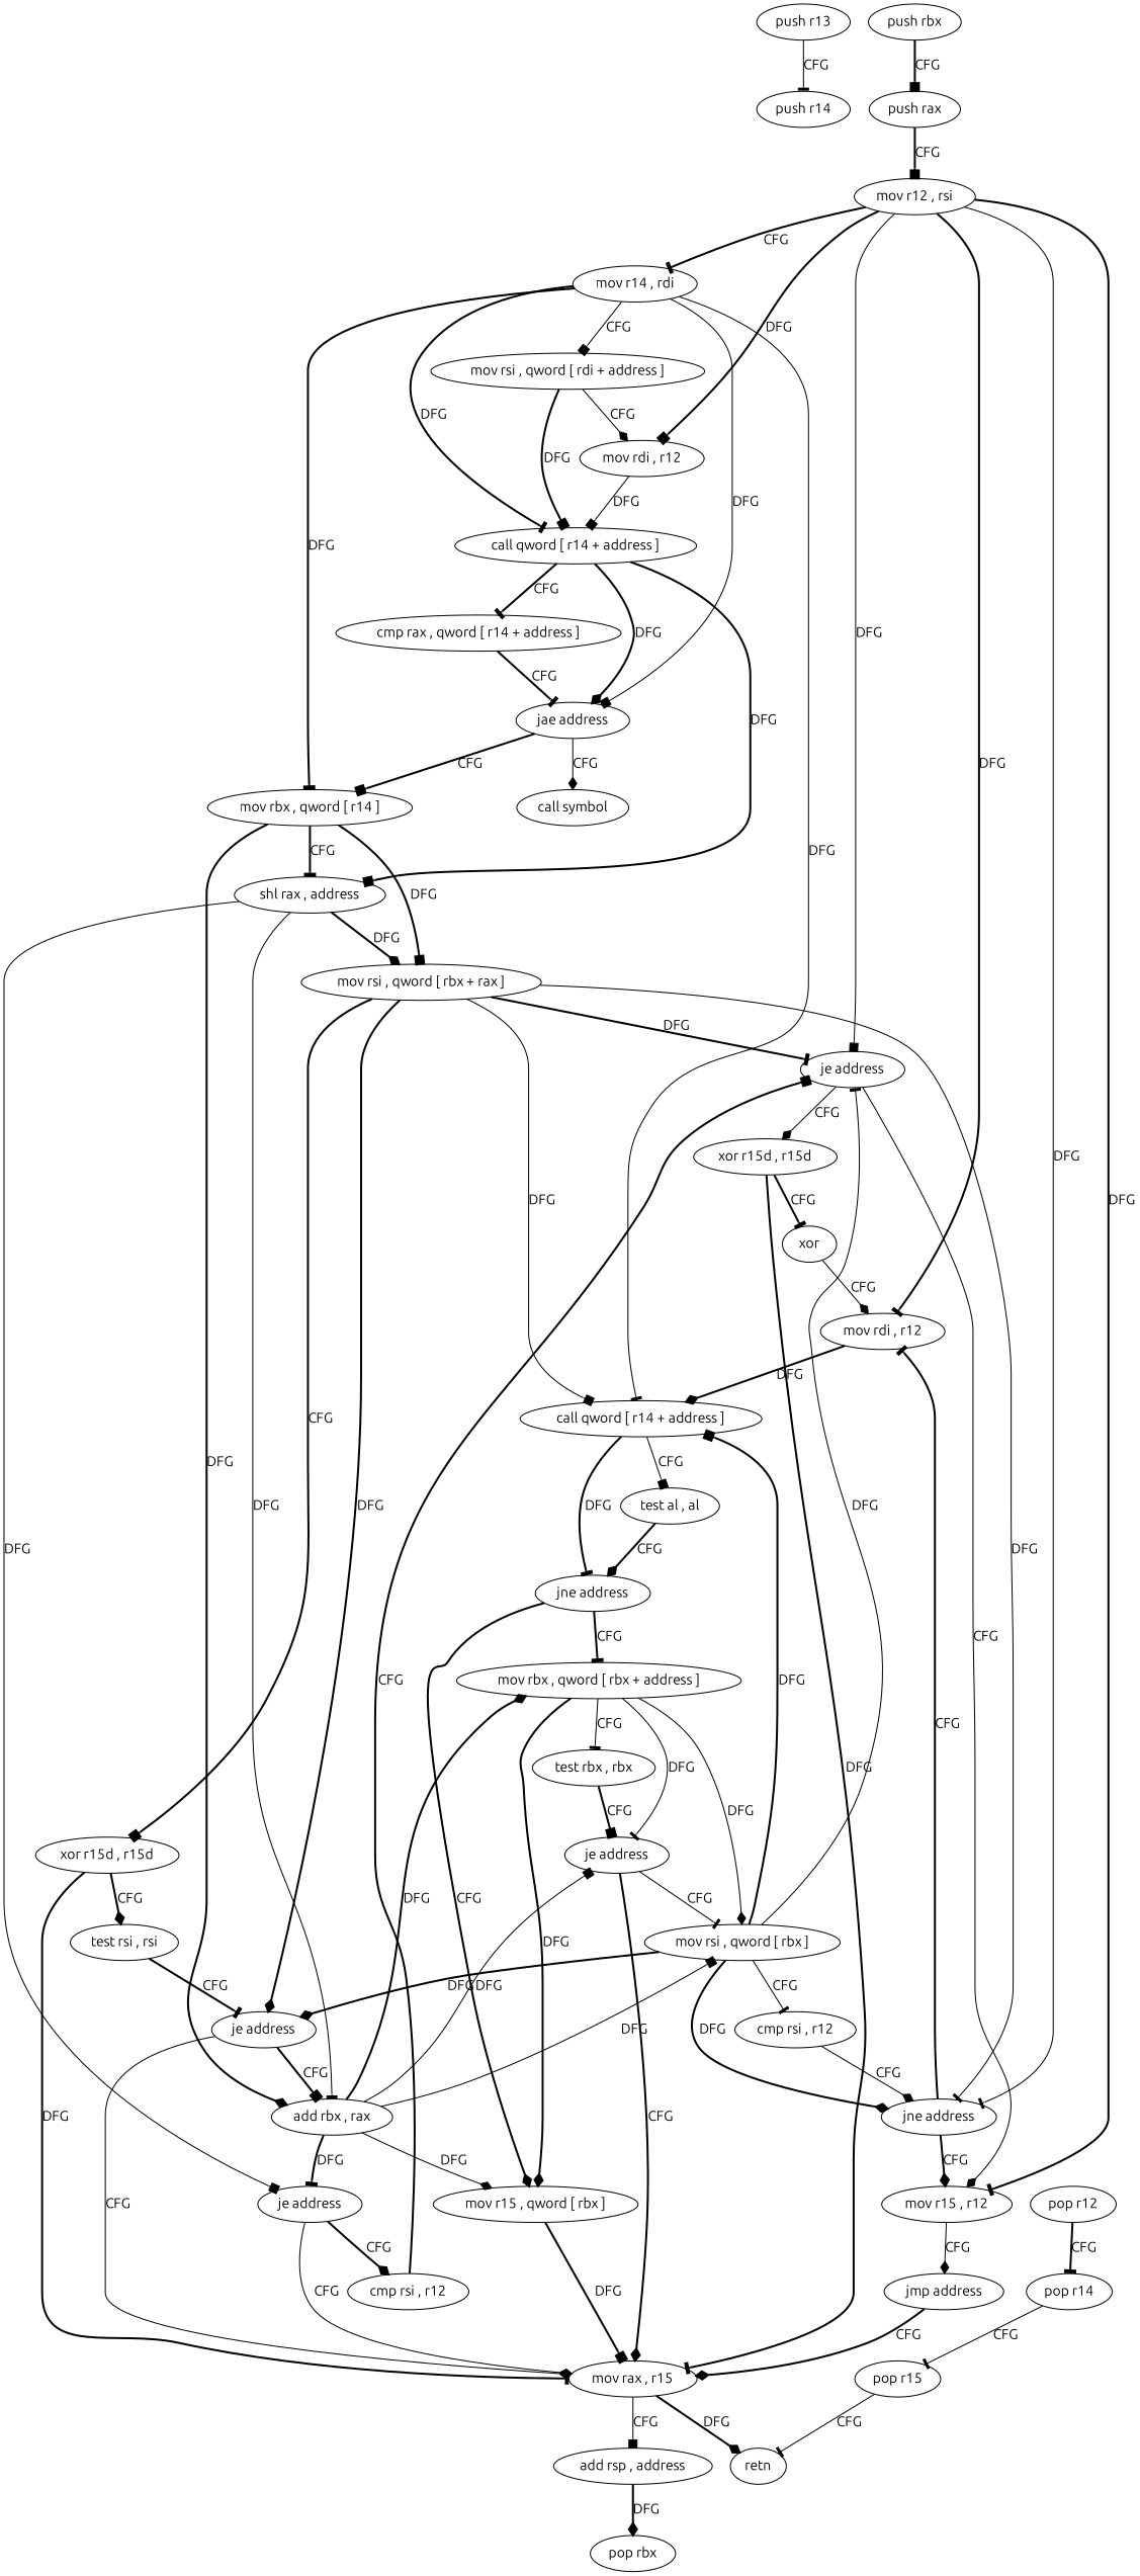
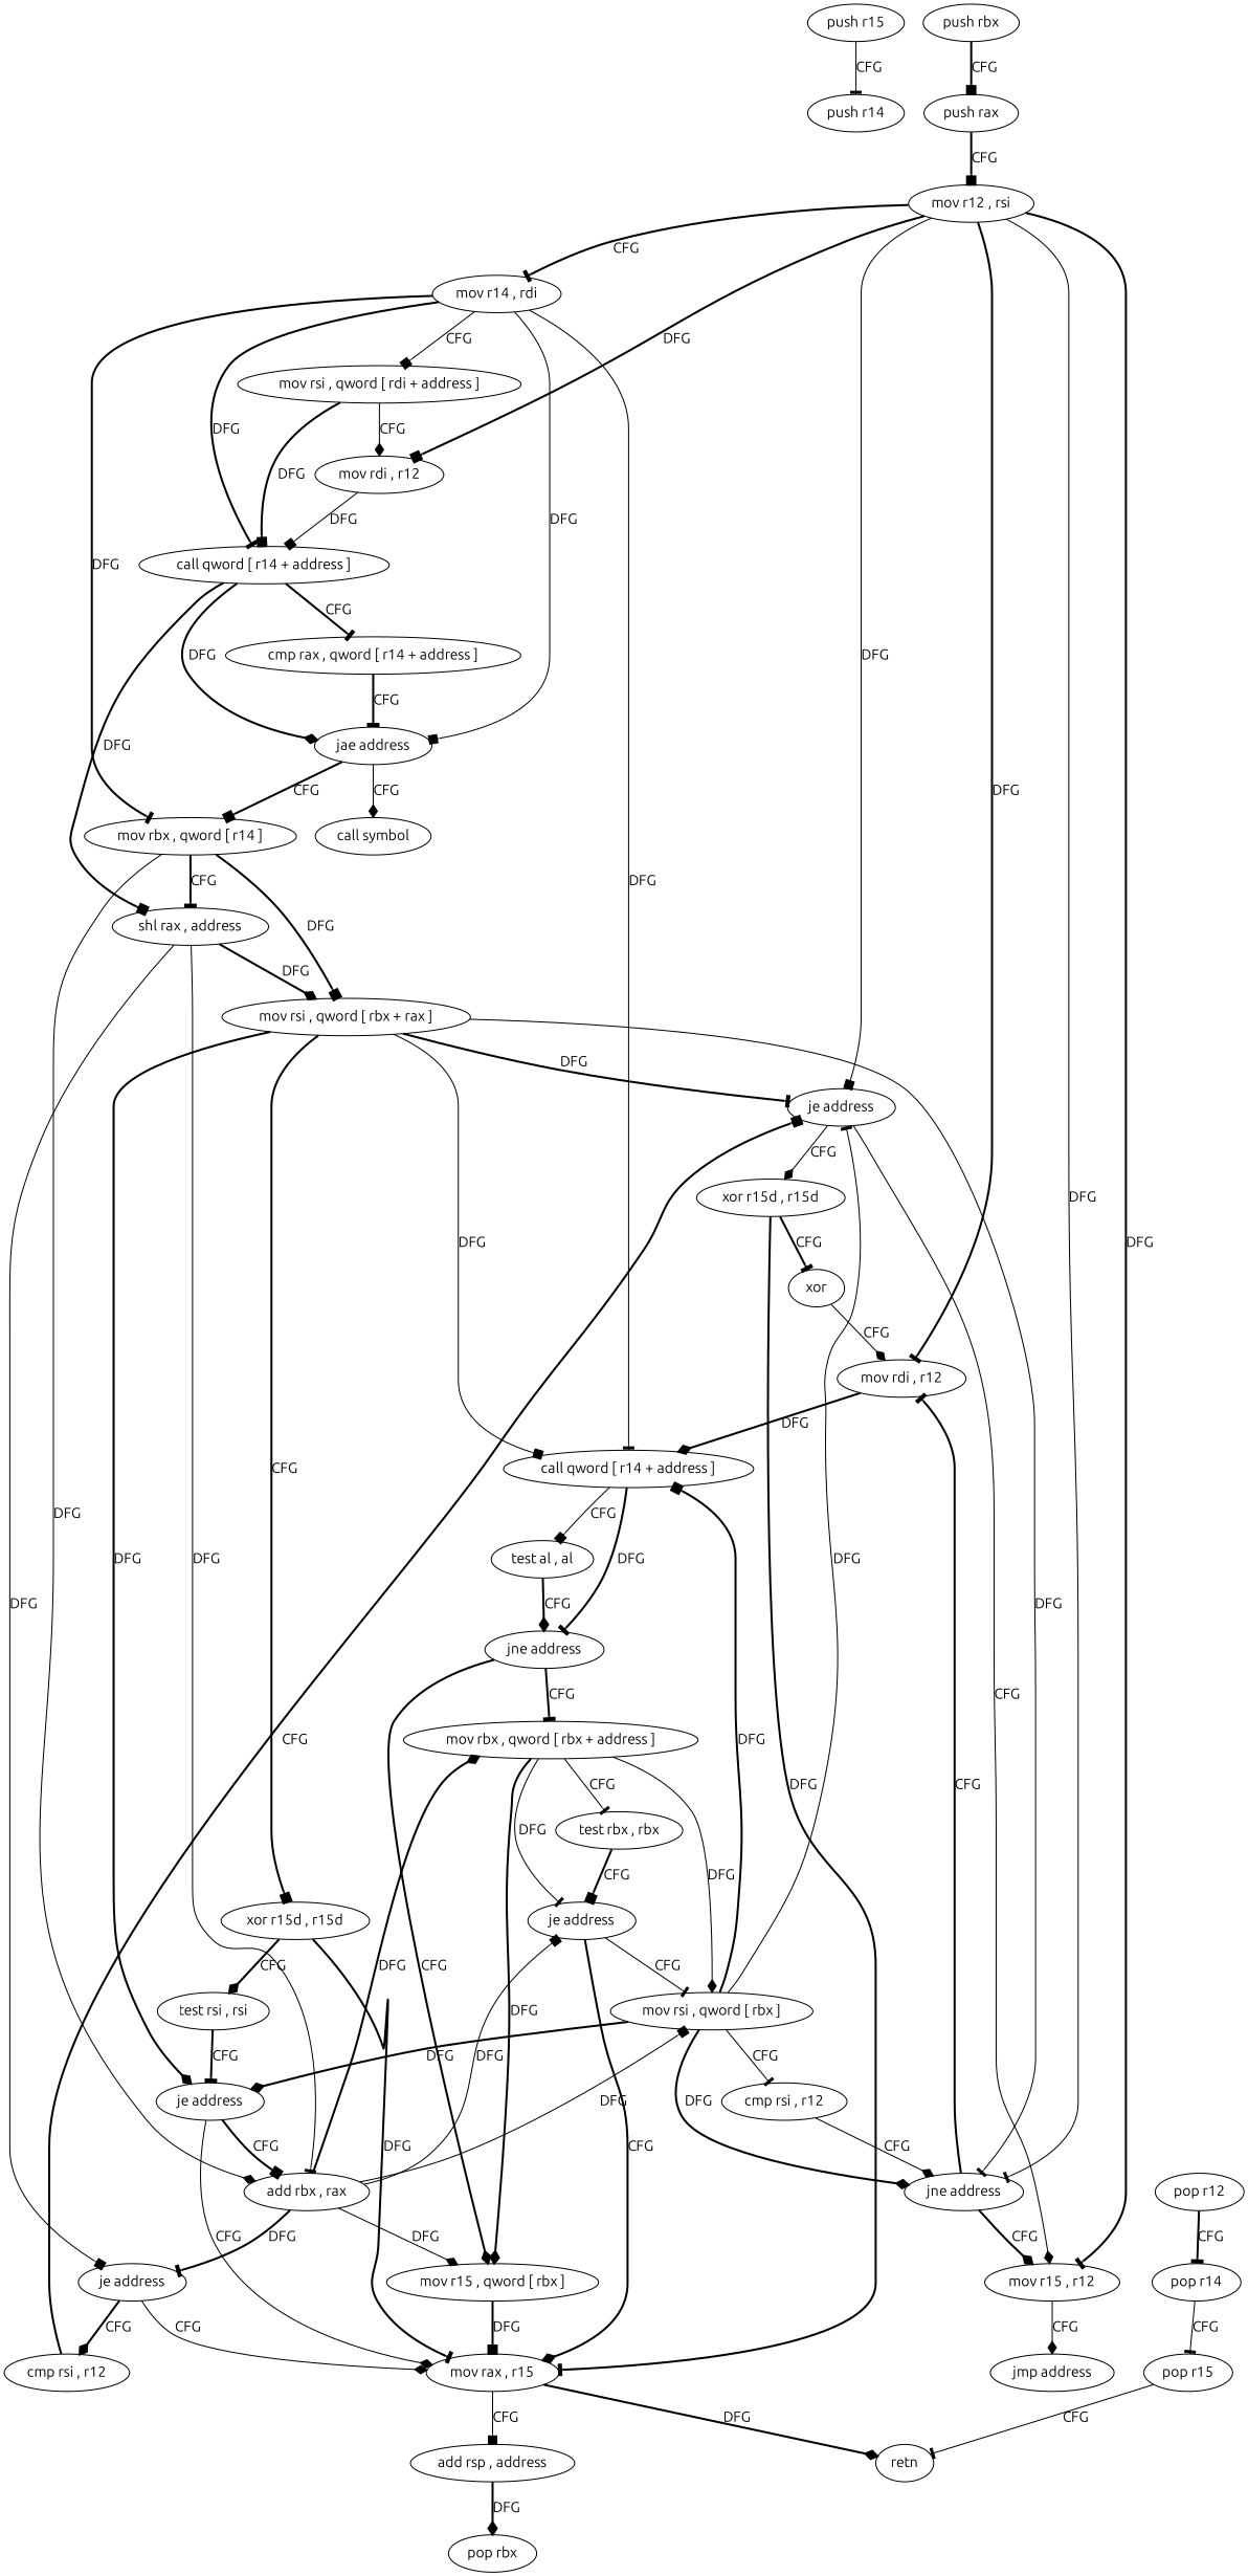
  digraph {
    fontname=Ubuntu
    node [fontname=Ubuntu]
    edge [arrowhead=tee fontname=Ubuntu style=bold]
-   n1 [label="push r13"]
+   n1 [label="push r15"]
    n2 [label="push r14"]
    n3 [label="push rbx"]
    n4 [label="push rax"]
    n5 [label="mov r12 , rsi"]
    n6 [label="mov r14 , rdi"]
    n7 [label="mov rdi , r12"]
    n8 [label="je address"]
    n9 [label="mov r15 , r12"]
    n10 [label="mov rdi , r12"]
    n11 [label="jne address"]
    n12 [label="mov rsi , qword [ rdi + address ]"]
    n13 [label="call qword [ r14 + address ]"]
    n14 [label="jae address"]
    n15 [label="mov rbx , qword [ r14 ]"]
    n16 [label="call qword [ r14 + address ]"]
    n17 [label="xor r15d , r15d"]
    n18 [label="jmp address"]
    n19 [label="cmp rax , qword [ r14 + address ]"]
    n20 [label="shl rax , address"]
    n21 [label="call symbol"]
    n22 [label="mov rsi , qword [ rbx + rax ]"]
    n23 [label="add rbx , rax"]
    n24 [label="test al , al"]
    n25 [label="jne address"]
    n26 [label="je address"]
    n27 [label="xor r15d , r15d"]
    n28 [label="je address"]
    n29 [label="mov r15 , qword [ rbx ]"]
    n30 [label="mov rbx , qword [ rbx + address ]"]
    n31 [label="je address"]
    n32 [label="mov rsi , qword [ rbx ]"]
    n33 [label="mov rax , r15"]
    n34 [label="cmp rsi , r12"]
    n35 [label="test rsi , rsi"]
    n36 [label="add rsp , address"]
    n37 [label=retn]
    n38 [label="pop rbx"]
    n39 [label="test rbx , rbx"]
    n40 [label="cmp rsi , r12"]
    n41 [label="pop r12"]
    n42 [label="pop r14"]
    n43 [label="pop r15"]
    n44 [label=xor]
    n1 -> n2 [label=CFG style=solid]
    n3 -> n4 [arrowhead=box label=CFG]
    n4 -> n5 [arrowhead=box label=CFG]
    n5 -> n6 [label=CFG]
    n5 -> n7 [arrowhead=box label=DFG]
    n5 -> n8 [arrowhead=box label=DFG style=solid]
    n5 -> n9 [label=DFG]
    n5 -> n10 [label=DFG]
    n5 -> n11 [label=DFG style=solid]
    n6 -> n12 [arrowhead=box label=CFG style=solid]
    n6 -> n13 [label=DFG]
    n6 -> n14 [arrowhead=box label=DFG style=solid]
    n6 -> n15 [label=DFG]
    n6 -> n16 [label=DFG style=solid]
    n7 -> n13 [arrowhead=box label=DFG style=solid]
    n8 -> n9 [arrowhead=diamond label=CFG style=solid]
    n8 -> n17 [arrowhead=diamond label=CFG style=solid]
    n9 -> n18 [arrowhead=diamond label=CFG style=solid]
    n10 -> n16 [arrowhead=diamond label=DFG]
    n11 -> n9 [arrowhead=diamond label=CFG]
    n11 -> n10 [label=CFG]
    n12 -> n7 [arrowhead=diamond label=CFG style=solid]
    n12 -> n13 [arrowhead=box label=DFG]
    n13 -> n14 [arrowhead=diamond label=DFG]
    n13 -> n19 [label=CFG]
    n13 -> n20 [arrowhead=box label=DFG]
    n14 -> n15 [arrowhead=box label=CFG]
    n14 -> n21 [arrowhead=diamond label=CFG style=solid]
    n15 -> n20 [label=CFG]
    n15 -> n22 [arrowhead=box label=DFG]
-   n15 -> n23 [arrowhead=diamond label=DFG]
+   n15 -> n23 [arrowhead=diamond label=DFG style=solid]
    n16 -> n24 [arrowhead=box label=CFG style=solid]
    n16 -> n25 [label=DFG]
    n17 -> n33 [label=DFG]
    n17 -> n44 [label=CFG]
-   n18 -> n33 [arrowhead=diamond label=CFG]
    n19 -> n14 [label=CFG]
    n20 -> n22 [arrowhead=diamond label=DFG]
    n20 -> n23 [label=DFG style=solid]
    n20 -> n26 [arrowhead=box label=DFG style=solid]
    n22 -> n8 [label=DFG]
    n22 -> n11 [label=DFG style=solid]
    n22 -> n16 [arrowhead=box label=DFG style=solid]
    n22 -> n27 [arrowhead=box label=CFG]
    n22 -> n28 [arrowhead=diamond label=DFG]
    n23 -> n26 [label=DFG]
    n23 -> n29 [arrowhead=diamond label=DFG style=solid]
    n23 -> n30 [arrowhead=diamond label=DFG]
    n23 -> n31 [arrowhead=box label=DFG style=solid]
    n23 -> n32 [arrowhead=box label=DFG style=solid]
    n24 -> n25 [arrowhead=diamond label=CFG]
    n25 -> n29 [arrowhead=diamond label=CFG]
    n25 -> n30 [label=CFG]
    n26 -> n33 [arrowhead=diamond label=CFG style=solid]
    n26 -> n34 [arrowhead=diamond label=CFG]
    n27 -> n33 [label=DFG]
    n27 -> n35 [arrowhead=diamond label=CFG]
    n28 -> n23 [arrowhead=box label=CFG]
    n28 -> n33 [arrowhead=diamond label=CFG style=solid]
    n29 -> n33 [arrowhead=box label=DFG]
    n30 -> n29 [arrowhead=diamond label=DFG]
    n30 -> n31 [label=DFG style=solid]
    n30 -> n32 [arrowhead=diamond label=DFG style=solid]
    n30 -> n39 [label=CFG style=solid]
    n31 -> n32 [label=CFG style=solid]
    n31 -> n33 [arrowhead=diamond label=CFG]
    n32 -> n8 [label=DFG style=solid]
    n32 -> n11 [arrowhead=diamond label=DFG]
    n32 -> n16 [arrowhead=box label=DFG]
    n32 -> n28 [arrowhead=diamond label=DFG]
    n32 -> n40 [label=CFG style=solid]
    n33 -> n36 [arrowhead=box label=CFG style=solid]
    n33 -> n37 [arrowhead=diamond label=DFG]
    n34 -> n8 [arrowhead=box label=CFG]
    n35 -> n28 [label=CFG]
    n36 -> n38 [arrowhead=diamond label=DFG]
    n39 -> n31 [arrowhead=box label=CFG]
    n40 -> n11 [arrowhead=diamond label=CFG style=solid]
    n41 -> n42 [label=CFG]
    n42 -> n43 [label=CFG style=solid]
    n43 -> n37 [label=CFG style=solid]
    n44 -> n10 [arrowhead=diamond label=CFG style=solid]
  }
